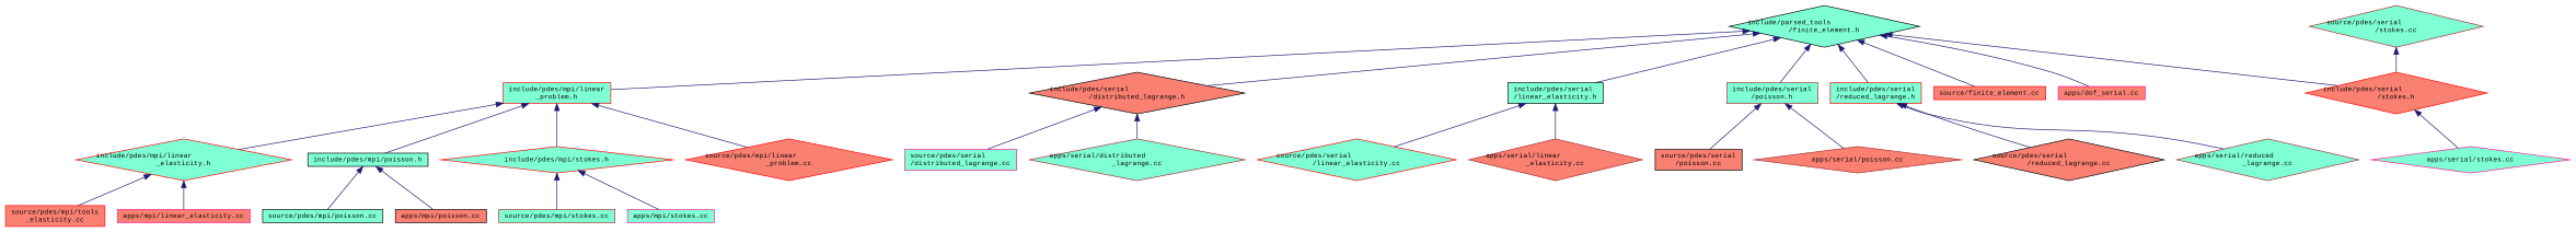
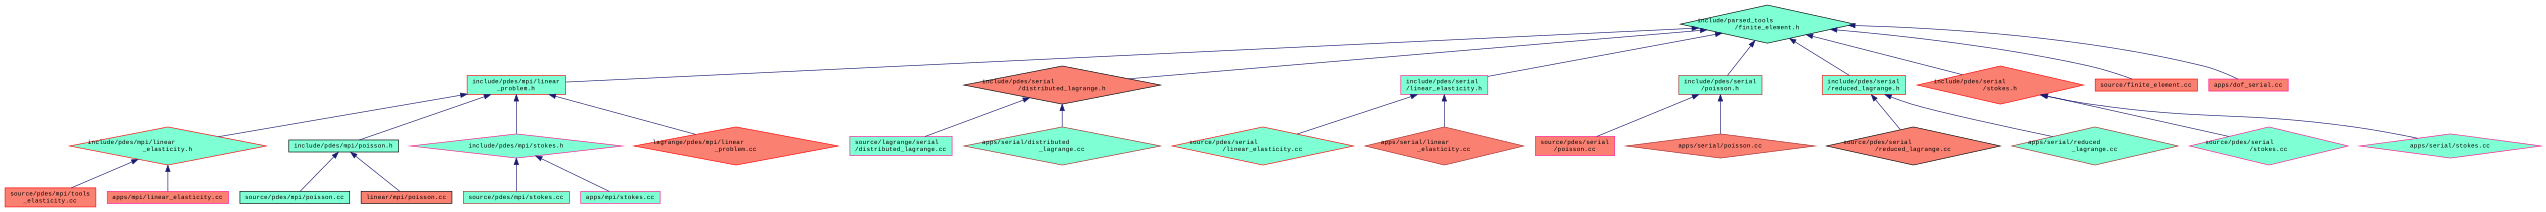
  digraph {
    fontname="Liberation Mono"
    node [color=red fillcolor=aquamarine fontname="Liberation Mono" fontsize=10 shape=box style=filled]
    edge [color=midnightblue dir=back fontname="Liberation Mono" fontsize=10 labelfontname=Helvetica labelfontsize=10 style=solid]
    n1 [color=black fontcolor=black height=0.2 label="include/parsed_tools\l/finite_element.h" shape=diamond width=0.4]
    n2 [height=0.2 label="include/pdes/mpi/linear\l_problem.h" width=0.4]
    n3 [color=black fillcolor=salmon height=0.2 label="include/pdes/serial\l/distributed_lagrange.h" shape=diamond width=0.4]
-   n4 [color=black height=0.2 label="include/pdes/serial\l/linear_elasticity.h" width=0.4]
+   n4 [color=deeppink height=0.2 label="include/pdes/serial\l/linear_elasticity.h" width=0.4]
    n5 [color=brown height=0.2 label="include/pdes/serial\l/poisson.h" width=0.4]
    n6 [height=0.2 label="include/pdes/serial\l/reduced_lagrange.h" width=0.4]
    n7 [fillcolor=salmon height=0.2 label="include/pdes/serial\l/stokes.h" shape=diamond width=0.4]
    n8 [fillcolor=salmon height=0.2 label="source/finite_element.cc" width=0.4]
    n9 [color=deeppink fillcolor=salmon height=0.2 label="apps/dof_serial.cc" width=0.4]
    n10 [height=0.2 label="include/pdes/mpi/linear\l_elasticity.h" shape=diamond width=0.4]
    n11 [color=black height=0.2 label="include/pdes/mpi/poisson.h" width=0.4]
-   n12 [height=0.2 label="include/pdes/mpi/stokes.h" shape=diamond width=0.4]
-   n13 [fillcolor=salmon height=0.2 label="source/pdes/mpi/linear\l_problem.cc" shape=diamond width=0.4]
-   n14 [color=deeppink height=0.2 label="source/pdes/serial\l/distributed_lagrange.cc" width=0.4]
+   n12 [color=deeppink height=0.2 label="include/pdes/mpi/stokes.h" shape=diamond width=0.4]
+   n13 [fillcolor=salmon height=0.2 label="lagrange/pdes/mpi/linear\l_problem.cc" shape=diamond width=0.4]
+   n14 [color=deeppink height=0.2 label="source/lagrange/serial\l/distributed_lagrange.cc" width=0.4]
    n15 [color=brown height=0.2 label="apps/serial/distributed\l_lagrange.cc" shape=diamond width=0.4]
    n16 [height=0.2 label="source/pdes/serial\l/linear_elasticity.cc" shape=diamond width=0.4]
    n17 [color=brown fillcolor=salmon height=0.2 label="apps/serial/linear\l_elasticity.cc" shape=diamond width=0.4]
-   n18 [color=black fillcolor=salmon height=0.2 label="source/pdes/serial\l/poisson.cc" width=0.4]
+   n18 [color=deeppink fillcolor=salmon height=0.2 label="source/pdes/serial\l/poisson.cc" width=0.4]
    n19 [color=brown fillcolor=salmon height=0.2 label="apps/serial/poisson.cc" shape=diamond width=0.4]
    n20 [color=black fillcolor=salmon height=0.2 label="source/pdes/serial\l/reduced_lagrange.cc" shape=diamond width=0.4]
    n21 [color=brown height=0.2 label="apps/serial/reduced\l_lagrange.cc" shape=diamond width=0.4]
-   n22 [color=brown height=0.2 label="source/pdes/serial\l/stokes.cc" shape=diamond width=0.4]
+   n22 [color=deeppink height=0.2 label="source/pdes/serial\l/stokes.cc" shape=diamond width=0.4]
    n23 [color=deeppink height=0.2 label="apps/serial/stokes.cc" shape=diamond width=0.4]
    n24 [fillcolor=salmon height=0.2 label="source/pdes/mpi/tools\l_elasticity.cc" width=0.4]
    n25 [color=deeppink fillcolor=salmon height=0.2 label="apps/mpi/linear_elasticity.cc" width=0.4]
    n26 [color=black height=0.2 label="source/pdes/mpi/poisson.cc" width=0.4]
-   n27 [color=black fillcolor=salmon height=0.2 label="apps/mpi/poisson.cc" width=0.4]
+   n27 [color=black fillcolor=salmon height=0.2 label="linear/mpi/poisson.cc" width=0.4]
    n28 [color=brown height=0.2 label="source/pdes/mpi/stokes.cc" width=0.4]
    n29 [color=deeppink height=0.2 label="apps/mpi/stokes.cc" width=0.4]
    n1 -> n2
    n1 -> n3
    n1 -> n4
    n1 -> n5
    n1 -> n6
    n1 -> n7
    n1 -> n8
    n1 -> n9
    n2 -> n10
    n2 -> n11
    n2 -> n12
    n2 -> n13
    n3 -> n14
    n3 -> n15
    n4 -> n16
    n4 -> n17
    n5 -> n18
    n5 -> n19
    n6 -> n20
    n6 -> n21
-   n22 -> n7
+   n7 -> n22
    n7 -> n23
    n10 -> n24
    n10 -> n25
    n11 -> n26
    n11 -> n27
    n12 -> n28
    n12 -> n29
  }
